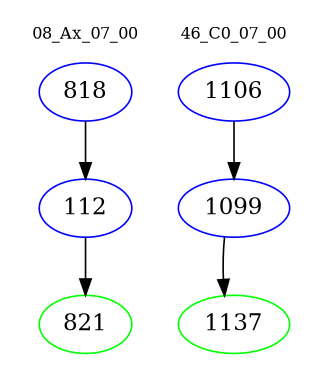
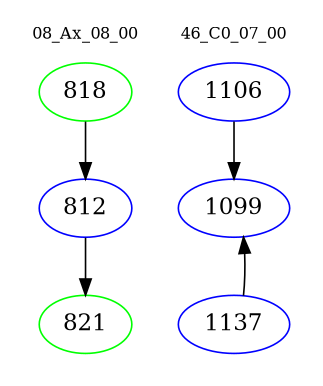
  digraph {
    node [color=blue]
    edge [color=black]
-   n1 [label=818]
-   n2 [label=112]
+   n1 [color=green label=818]
+   n2 [label=812]
    n3 [color=green label=821]
    n4 [label=1106]
    n5 [label=1099]
-   n6 [color=green label=1137]
+   n6 [label=1137]
    subgraph cluster_1 {
      color=white
      fontsize=10
-     label="08_Ax_07_00"
+     label="08_Ax_08_00"
      n1
      n2
      n3
    }
    subgraph cluster_2 {
      color=white
      fontsize=10
      label="46_C0_07_00"
      n4
      n5
      n6
    }
    n1 -> n2
    n2 -> n3
    n4 -> n5
-   n5 -> n6
+   n6 -> n5
  }
